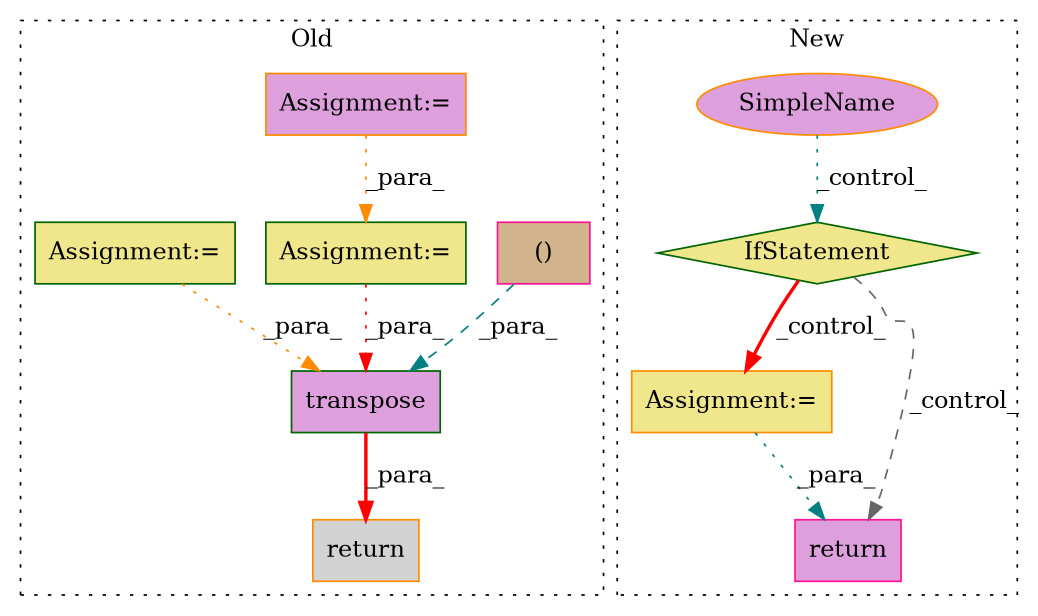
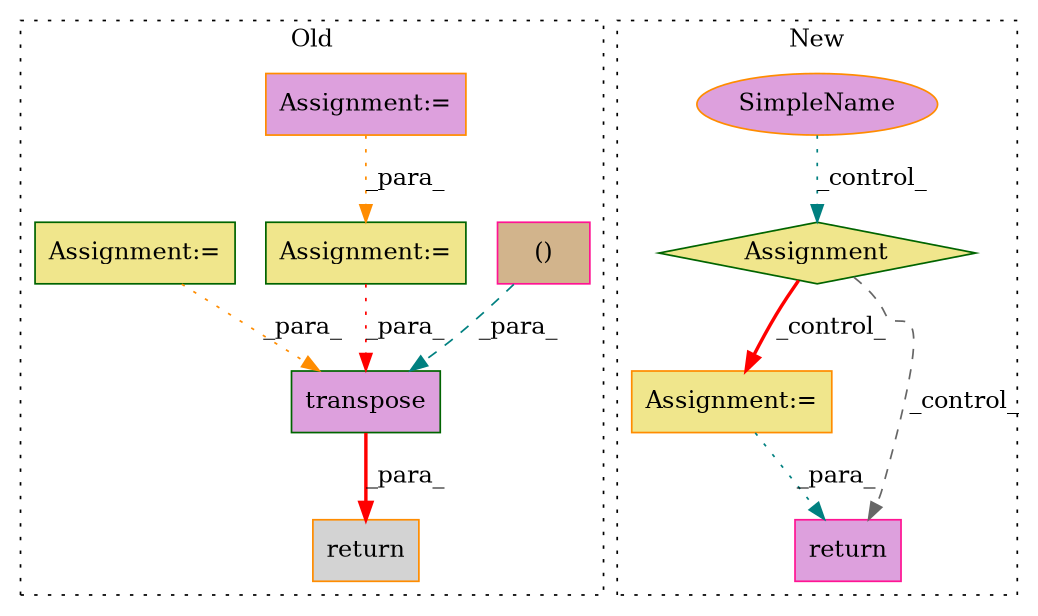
  digraph {
    node [a=7 color=darkgreen fillcolor=plum l=1 shape=box style=filled]
    edge [color=red style=dotted]
    n1 [a=32 l="10,1" label=transpose s="2897,2960"]
    n2 [a=41 color=darkorange fillcolor=lightgrey l=7 label=return s=2879]
    n3 [a=106 color=deeppink fillcolor=tan l=36 label="()" s=2917]
    n4 [color=darkorange label="Assignment:=" s=2570]
    n5 [fillcolor=khaki label="Assignment:=" s=2734]
    n6 [fillcolor=khaki label="Assignment:=" s=2639]
-   n7 [a=25 fillcolor=khaki l="4,2" label=IfStatement s="2479,2510" shape=diamond]
+   n7 [a=25 fillcolor=khaki l="4,2" label=Assignment s="2479,2510" shape=diamond]
    n8 [color=darkorange fillcolor=khaki label="Assignment:=" s=2984]
    n9 [a=42 color=darkorange label=SimpleName shape=ellipse l=""]
    n10 [a=41 color=deeppink l=7 label=return s=3043]
    subgraph cluster_1 {
      label=Old
      style=dotted
      n1
      n2
      n3
      n4
      n5
      n6
    }
    subgraph cluster_2 {
      label=New
      style=dotted
      n7
      n8
      n9
      n10
    }
    n1 -> n2 [label=_para_ style=bold]
    n3 -> n1 [color=teal label=_para_ style=dashed]
    n4 -> n5 [color=darkorange label=_para_]
    n5 -> n1 [label=_para_]
    n6 -> n1 [color=darkorange label=_para_]
    n7 -> n8 [label=_control_ style=bold]
    n7 -> n10 [color=gray40 label=_control_ style=dashed]
    n8 -> n10 [color=teal label=_para_]
    n9 -> n7 [color=teal label=_control_]
  }
